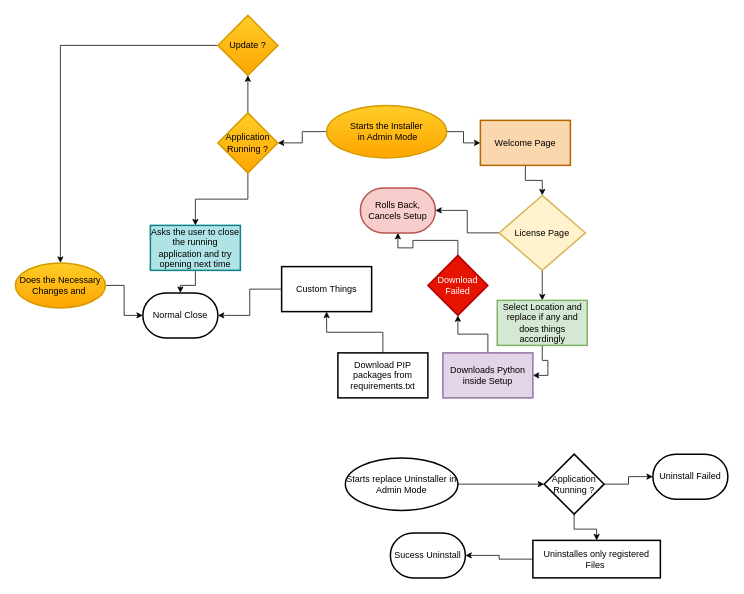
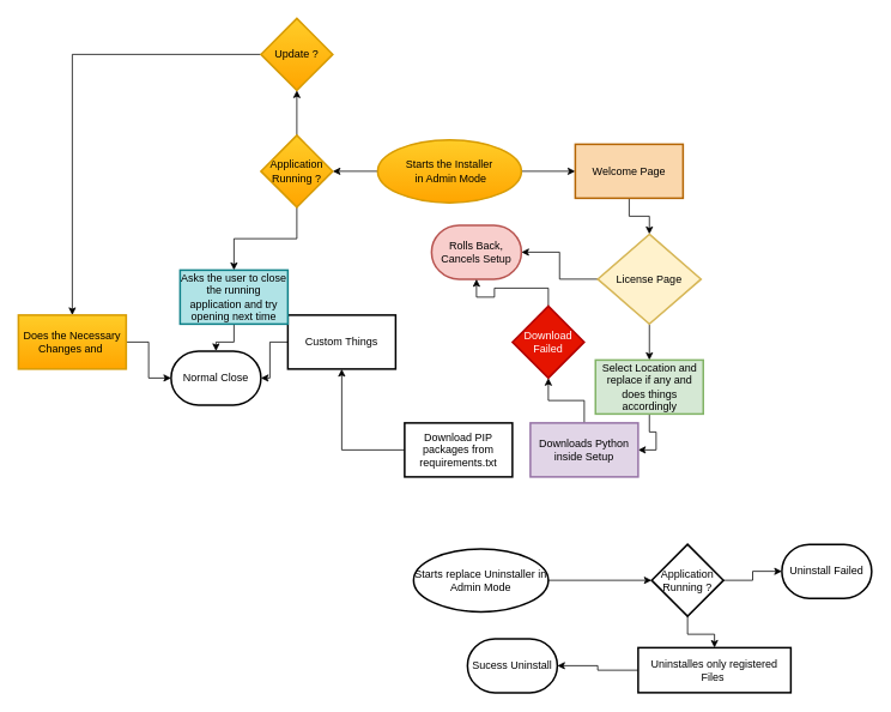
  <mxCell id="0" />
  <mxCell id="1" parent="0" />
  <mxCell id="2" value="" style="edgeStyle=orthogonalEdgeStyle;rounded=0;orthogonalLoop=1;jettySize=auto;html=1;" edge="1" parent="1" source="4" target="6"><mxGeometry relative="1" as="geometry" /></mxCell>
  <mxCell id="3" value="" style="edgeStyle=orthogonalEdgeStyle;rounded=0;orthogonalLoop=1;jettySize=auto;html=1;" edge="1" parent="1" source="4" target="23"><mxGeometry relative="1" as="geometry" /></mxCell>
- <mxCell id="4" value="Starts the Installer&lt;br&gt;&amp;nbsp;in Admin Mode" style="strokeWidth=2;html=1;shape=mxgraph.flowchart.start_1;whiteSpace=wrap;fillColor=#ffcd28;gradientColor=#ffa500;strokeColor=#d79b00;" vertex="1" parent="1"><mxGeometry x="435" y="140" width="160" height="70" as="geometry" /></mxCell>
+ <mxCell id="4" value="Starts the Installer&lt;br&gt;&amp;nbsp;in Admin Mode" style="strokeWidth=2;html=1;shape=mxgraph.flowchart.start_1;whiteSpace=wrap;fillColor=#ffcd28;gradientColor=#ffa500;strokeColor=#d79b00;" vertex="1" parent="1"><mxGeometry x="420" y="155" width="160" height="70" as="geometry" /></mxCell>
  <mxCell id="5" value="" style="edgeStyle=orthogonalEdgeStyle;rounded=0;orthogonalLoop=1;jettySize=auto;html=1;" edge="1" parent="1" source="6" target="9"><mxGeometry relative="1" as="geometry" /></mxCell>
  <mxCell id="6" value="Welcome Page" style="whiteSpace=wrap;html=1;strokeWidth=2;fillColor=#fad7ac;strokeColor=#b46504;" vertex="1" parent="1"><mxGeometry x="640" y="160" width="120" height="60" as="geometry" /></mxCell>
  <mxCell id="7" value="" style="edgeStyle=orthogonalEdgeStyle;rounded=0;orthogonalLoop=1;jettySize=auto;html=1;" edge="1" parent="1" source="9" target="11"><mxGeometry relative="1" as="geometry" /></mxCell>
  <mxCell id="8" value="" style="edgeStyle=orthogonalEdgeStyle;rounded=0;orthogonalLoop=1;jettySize=auto;html=1;" edge="1" parent="1" source="9" target="12"><mxGeometry relative="1" as="geometry" /></mxCell>
  <mxCell id="9" value="License Page" style="rhombus;whiteSpace=wrap;html=1;strokeWidth=2;fillColor=#fff2cc;strokeColor=#d6b656;" vertex="1" parent="1"><mxGeometry x="665" y="260" width="115" height="100" as="geometry" /></mxCell>
  <mxCell id="10" value="" style="edgeStyle=orthogonalEdgeStyle;rounded=0;orthogonalLoop=1;jettySize=auto;html=1;entryX=1;entryY=0.5;entryDx=0;entryDy=0;" edge="1" parent="1" source="11" target="14"><mxGeometry relative="1" as="geometry" /></mxCell>
  <mxCell id="11" value="Select Location and replace if any and does things accordingly" style="whiteSpace=wrap;html=1;strokeWidth=2;fillColor=#d5e8d4;strokeColor=#82b366;" vertex="1" parent="1"><mxGeometry x="662.5" y="400" width="120" height="60" as="geometry" /></mxCell>
  <mxCell id="12" value="Rolls Back, Cancels Setup" style="strokeWidth=2;html=1;shape=mxgraph.flowchart.terminator;whiteSpace=wrap;fillColor=#f8cecc;strokeColor=#b85450;" vertex="1" parent="1"><mxGeometry x="480" y="250" width="100" height="60" as="geometry" /></mxCell>
  <mxCell id="13" value="" style="edgeStyle=orthogonalEdgeStyle;rounded=0;orthogonalLoop=1;jettySize=auto;html=1;" edge="1" parent="1" source="14" target="16"><mxGeometry relative="1" as="geometry" /></mxCell>
  <mxCell id="14" value="Downloads Python inside Setup" style="whiteSpace=wrap;html=1;strokeWidth=2;fillColor=#e1d5e7;strokeColor=#9673a6;" vertex="1" parent="1"><mxGeometry x="590" y="470" width="120" height="60" as="geometry" /></mxCell>
  <mxCell id="15" value="" style="edgeStyle=orthogonalEdgeStyle;rounded=0;orthogonalLoop=1;jettySize=auto;html=1;" edge="1" parent="1" source="16" target="12"><mxGeometry relative="1" as="geometry" /></mxCell>
  <mxCell id="16" value="Download Failed" style="rhombus;whiteSpace=wrap;html=1;strokeWidth=2;fillColor=#e51400;fontColor=#ffffff;strokeColor=#B20000;" vertex="1" parent="1"><mxGeometry x="570" y="340" width="80" height="80" as="geometry" /></mxCell>
  <mxCell id="17" value="" style="edgeStyle=orthogonalEdgeStyle;rounded=0;orthogonalLoop=1;jettySize=auto;html=1;" edge="1" parent="1" source="18" target="20"><mxGeometry relative="1" as="geometry" /></mxCell>
  <mxCell id="18" value="Download PIP packages from requirements.txt" style="whiteSpace=wrap;html=1;strokeWidth=2;" vertex="1" parent="1"><mxGeometry x="450" y="470" width="120" height="60" as="geometry" /></mxCell>
  <mxCell id="19" value="" style="edgeStyle=orthogonalEdgeStyle;rounded=0;orthogonalLoop=1;jettySize=auto;html=1;" edge="1" parent="1" source="20" target="30"><mxGeometry relative="1" as="geometry" /></mxCell>
- <mxCell id="20" value="Custom Things" style="whiteSpace=wrap;html=1;strokeWidth=2;" vertex="1" parent="1"><mxGeometry x="375" y="355" width="120" height="60" as="geometry" /></mxCell>
+ <mxCell id="20" value="Custom Things" style="whiteSpace=wrap;html=1;strokeWidth=2;" vertex="1" parent="1"><mxGeometry x="320" y="350" width="120" height="60" as="geometry" /></mxCell>
  <mxCell id="21" value="" style="edgeStyle=orthogonalEdgeStyle;rounded=0;orthogonalLoop=1;jettySize=auto;html=1;" edge="1" parent="1" source="23" target="25"><mxGeometry relative="1" as="geometry" /></mxCell>
  <mxCell id="22" value="" style="edgeStyle=orthogonalEdgeStyle;rounded=0;orthogonalLoop=1;jettySize=auto;html=1;" edge="1" parent="1" source="23" target="27"><mxGeometry relative="1" as="geometry" /></mxCell>
  <mxCell id="23" value="Application Running ?" style="rhombus;whiteSpace=wrap;html=1;fillColor=#ffcd28;strokeColor=#d79b00;strokeWidth=2;gradientColor=#ffa500;" vertex="1" parent="1"><mxGeometry x="290" y="150" width="80" height="80" as="geometry" /></mxCell>
  <mxCell id="24" value="" style="edgeStyle=orthogonalEdgeStyle;rounded=0;orthogonalLoop=1;jettySize=auto;html=1;" edge="1" parent="1" source="25" target="30"><mxGeometry relative="1" as="geometry" /></mxCell>
  <mxCell id="25" value="Asks the user to close the running application and try opening next time" style="whiteSpace=wrap;html=1;fillColor=#b0e3e6;strokeColor=#0e8088;strokeWidth=2;" vertex="1" parent="1"><mxGeometry x="200" y="300" width="120" height="60" as="geometry" /></mxCell>
  <mxCell id="26" value="" style="edgeStyle=orthogonalEdgeStyle;rounded=0;orthogonalLoop=1;jettySize=auto;html=1;" edge="1" parent="1" source="27" target="29"><mxGeometry relative="1" as="geometry" /></mxCell>
  <mxCell id="27" value="Update ?" style="rhombus;whiteSpace=wrap;html=1;fillColor=#ffcd28;strokeColor=#d79b00;strokeWidth=2;gradientColor=#ffa500;" vertex="1" parent="1"><mxGeometry x="290" y="20" width="80" height="80" as="geometry" /></mxCell>
  <mxCell id="28" value="" style="edgeStyle=orthogonalEdgeStyle;rounded=0;orthogonalLoop=1;jettySize=auto;html=1;" edge="1" parent="1" source="29" target="30"><mxGeometry relative="1" as="geometry" /></mxCell>
- <mxCell id="29" value="Does the Necessary Changes and&amp;nbsp;" style="ellipse;whiteSpace=wrap;html=1;fillColor=#ffcd28;strokeColor=#d79b00;strokeWidth=2;gradientColor=#ffa500;" vertex="1" parent="1"><mxGeometry x="20" y="350" width="120" height="60" as="geometry" /></mxCell>
+ <mxCell id="29" value="Does the Necessary Changes and&amp;nbsp;" style="whiteSpace=wrap;html=1;fillColor=#ffcd28;strokeColor=#d79b00;strokeWidth=2;gradientColor=#ffa500;" vertex="1" parent="1"><mxGeometry x="20" y="350" width="120" height="60" as="geometry" /></mxCell>
  <mxCell id="30" value="Normal Close" style="strokeWidth=2;html=1;shape=mxgraph.flowchart.terminator;whiteSpace=wrap;" vertex="1" parent="1"><mxGeometry x="190" y="390" width="100" height="60" as="geometry" /></mxCell>
  <mxCell id="31" value="" style="edgeStyle=orthogonalEdgeStyle;rounded=0;orthogonalLoop=1;jettySize=auto;html=1;" edge="1" parent="1" source="32" target="35"><mxGeometry relative="1" as="geometry" /></mxCell>
  <mxCell id="32" value="Starts replace Uninstaller in Admin Mode" style="strokeWidth=2;html=1;shape=mxgraph.flowchart.start_1;whiteSpace=wrap;" vertex="1" parent="1"><mxGeometry x="460" y="610" width="150" height="70" as="geometry" /></mxCell>
  <mxCell id="33" value="" style="edgeStyle=orthogonalEdgeStyle;rounded=0;orthogonalLoop=1;jettySize=auto;html=1;" edge="1" parent="1" source="35" target="37"><mxGeometry relative="1" as="geometry" /></mxCell>
  <mxCell id="34" value="" style="edgeStyle=orthogonalEdgeStyle;rounded=0;orthogonalLoop=1;jettySize=auto;html=1;" edge="1" parent="1" source="35" target="38"><mxGeometry relative="1" as="geometry" /></mxCell>
  <mxCell id="35" value="Application Running ?" style="rhombus;whiteSpace=wrap;html=1;strokeWidth=2;" vertex="1" parent="1"><mxGeometry x="725" y="605" width="80" height="80" as="geometry" /></mxCell>
  <mxCell id="36" value="" style="edgeStyle=orthogonalEdgeStyle;rounded=0;orthogonalLoop=1;jettySize=auto;html=1;" edge="1" parent="1" source="37" target="39"><mxGeometry relative="1" as="geometry" /></mxCell>
  <mxCell id="37" value="Uninstalles only registered Files&amp;nbsp;" style="whiteSpace=wrap;html=1;strokeWidth=2;" vertex="1" parent="1"><mxGeometry x="710" y="720" width="170" height="50" as="geometry" /></mxCell>
  <mxCell id="38" value="Uninstall Failed" style="strokeWidth=2;html=1;shape=mxgraph.flowchart.terminator;whiteSpace=wrap;" vertex="1" parent="1"><mxGeometry x="870" y="605" width="100" height="60" as="geometry" /></mxCell>
  <mxCell id="39" value="Sucess Uninstall" style="strokeWidth=2;html=1;shape=mxgraph.flowchart.terminator;whiteSpace=wrap;" vertex="1" parent="1"><mxGeometry x="520" y="710" width="100" height="60" as="geometry" /></mxCell>
